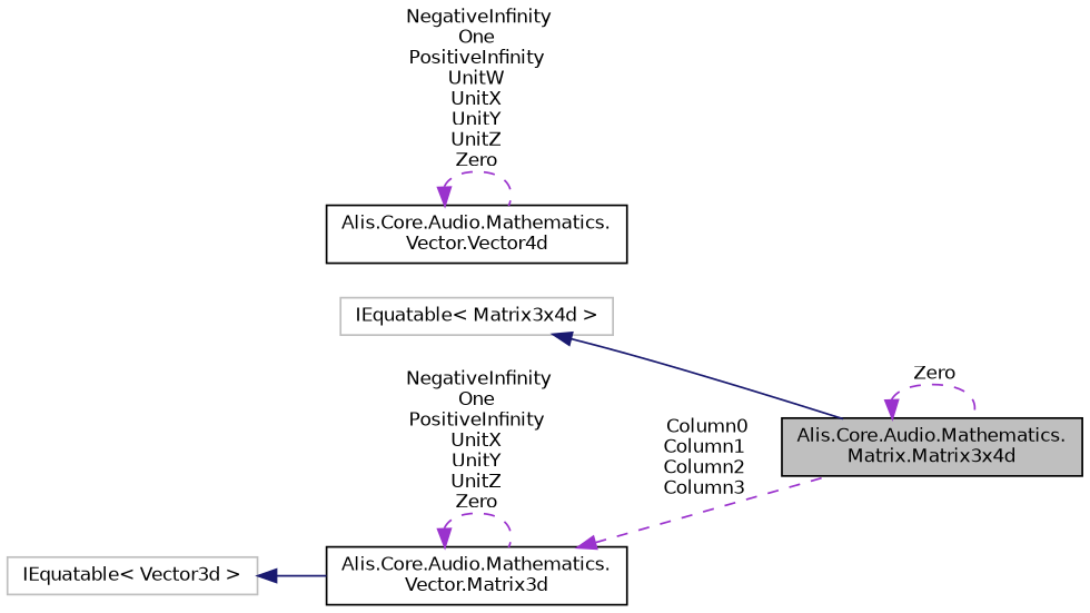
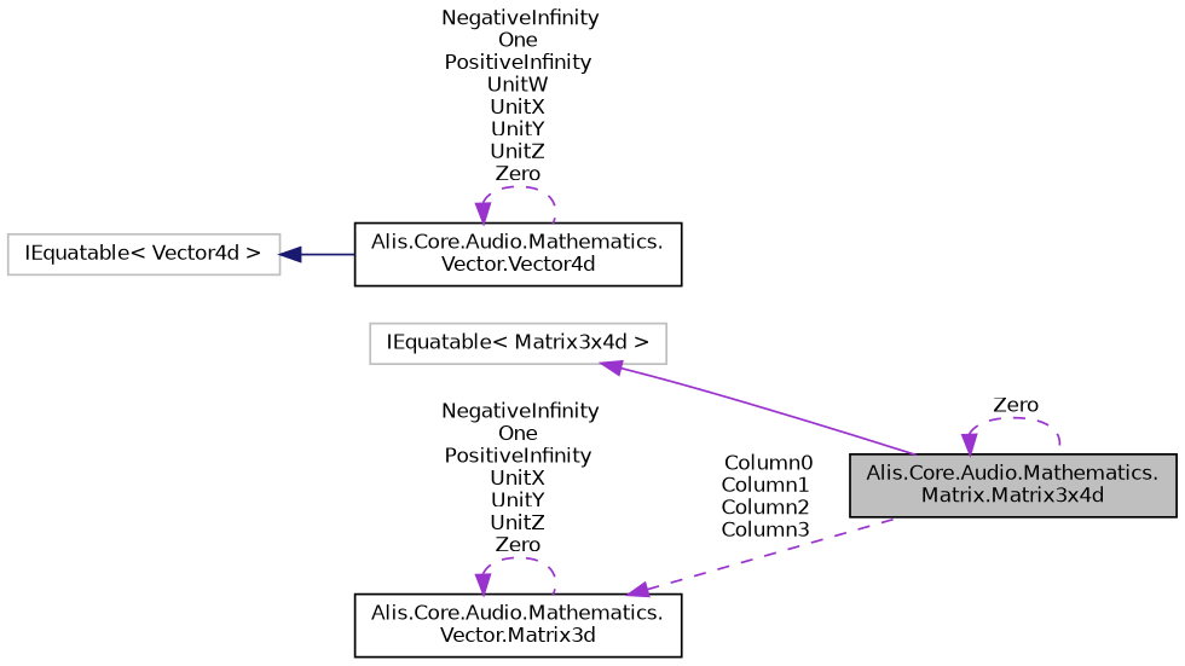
  digraph {
    rankdir=LR
    node [color=black fillcolor=white fontname=Helvetica fontsize=10 shape=record style=filled]
    edge [color=darkorchid3 dir=back fontname=Helvetica fontsize=10 labelfontname=Helvetica labelfontsize=10 style=dashed]
    n1 [fillcolor=grey75 fontcolor=black height=0.2 label="Alis.Core.Audio.Mathematics.\lMatrix.Matrix3x4d" width=0.4]
    n2 [color=grey75 height=0.2 label="IEquatable\< Matrix3x4d \>" width=0.4]
    n3 [height=0.2 label="Alis.Core.Audio.Mathematics.\lVector.Vector4d" width=0.4]
+   n4 [color=grey75 height=0.2 label="IEquatable\< Vector4d \>" width=0.4]
    n5 [height=0.2 label="Alis.Core.Audio.Mathematics.\lVector.Matrix3d" width=0.4]
-   n6 [color=grey75 height=0.2 label="IEquatable\< Vector3d \>" width=0.4]
    n1 -> n1 [label=" Zero"]
-   n2 -> n1 [color=midnightblue style=solid]
+   n2 -> n1 [style=solid]
    n3 -> n3 [label=" NegativeInfinity\nOne\nPositiveInfinity\nUnitW\nUnitX\nUnitY\nUnitZ\nZero"]
+   n4 -> n3 [color=midnightblue style=solid]
    n5 -> n1 [label=" Column0\nColumn1\nColumn2\nColumn3"]
    n5 -> n5 [label=" NegativeInfinity\nOne\nPositiveInfinity\nUnitX\nUnitY\nUnitZ\nZero"]
-   n6 -> n5 [color=midnightblue style=solid]
  }
